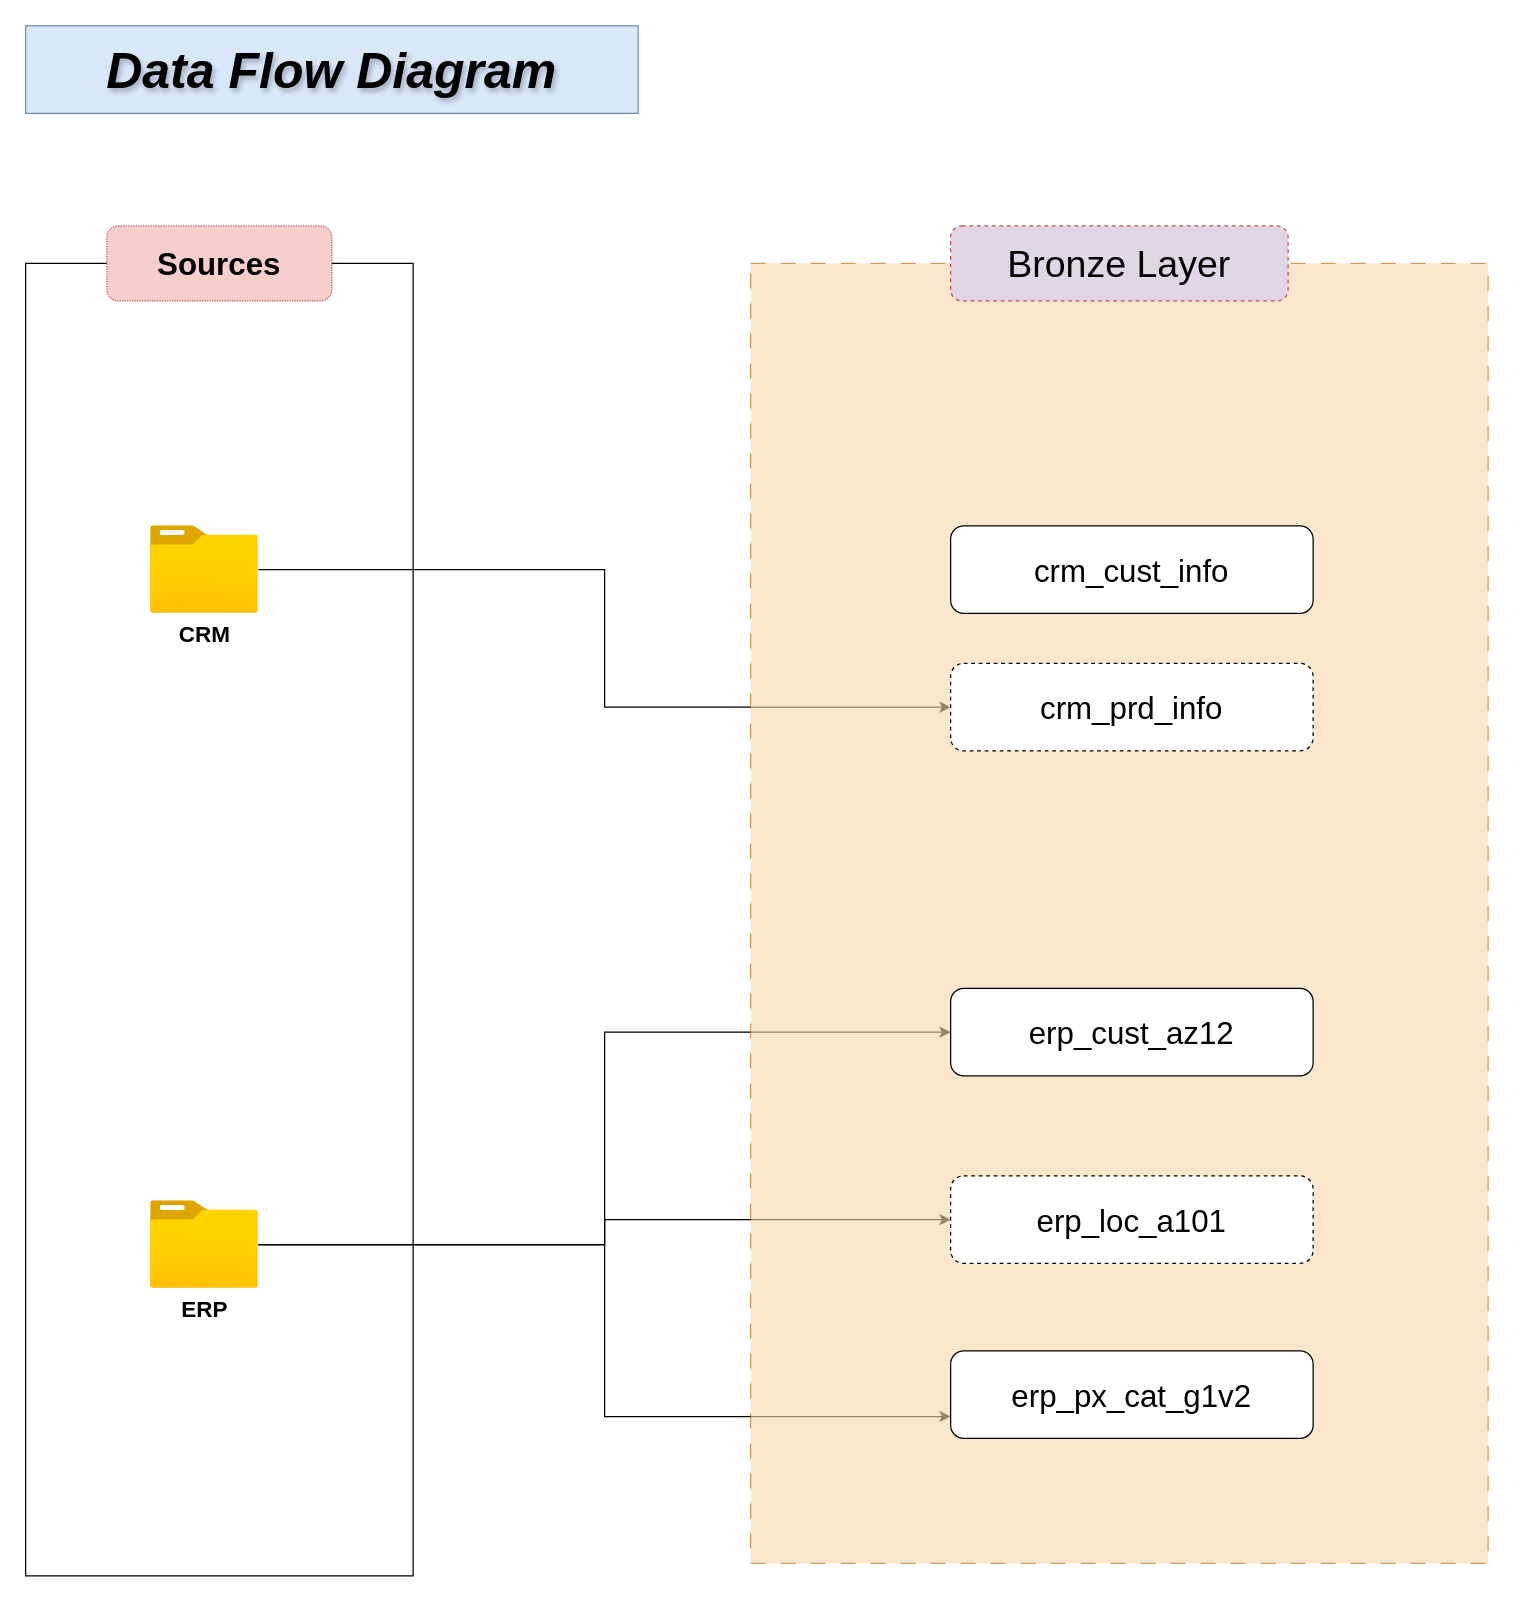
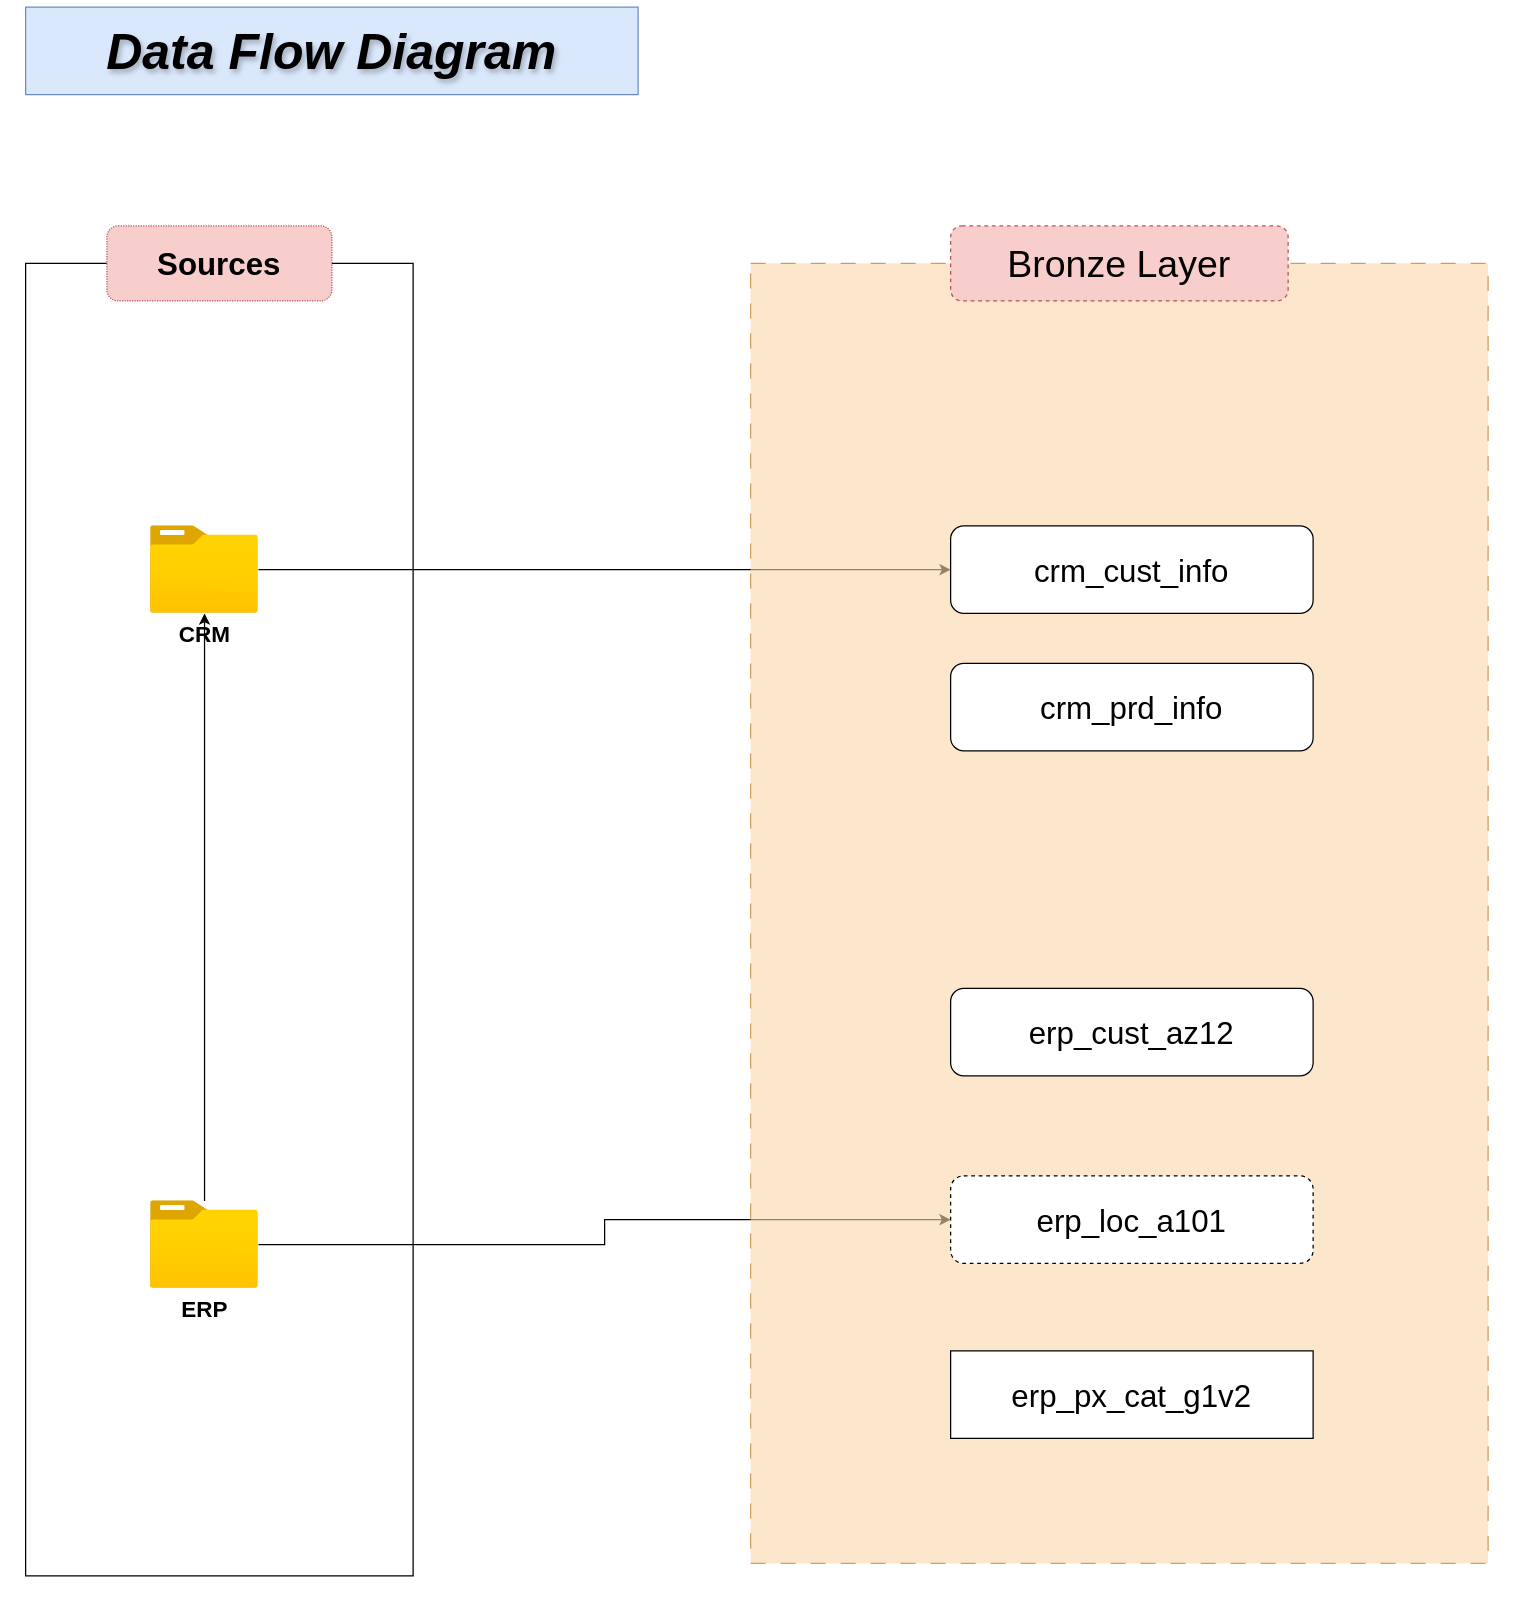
  <mxCell id="0" />
  <mxCell id="1" parent="0" />
- <mxCell id="2" value="Data Flow Diagram" style="text;html=1;align=center;verticalAlign=middle;whiteSpace=wrap;rounded=0;fillColor=#dae8fc;strokeColor=#6c8ebf;fontSize=40;fontStyle=3;textShadow=1;labelBackgroundColor=none;labelBorderColor=none;" vertex="1" parent="1"><mxGeometry x="20" y="20" width="490" height="70" as="geometry" /></mxCell>
+ <mxCell id="2" value="Data Flow Diagram" style="text;html=1;align=center;verticalAlign=middle;whiteSpace=wrap;rounded=0;fillColor=#dae8fc;strokeColor=#6c8ebf;fontSize=40;fontStyle=3;textShadow=1;labelBackgroundColor=none;labelBorderColor=none;" vertex="1" parent="1"><mxGeometry x="20" y="5" width="490" height="70" as="geometry" /></mxCell>
  <mxCell id="3" value="" style="rounded=0;whiteSpace=wrap;html=1;" vertex="1" parent="1"><mxGeometry x="20" y="210" width="310" height="1050" as="geometry" /></mxCell>
  <mxCell id="4" value="Sources" style="rounded=1;whiteSpace=wrap;html=1;fontSize=25;fontStyle=1;dashed=1;dashPattern=1 1;strokeColor=#b85450;fillColor=#f8cecc;" vertex="1" parent="1"><mxGeometry x="85" y="180" width="180" height="60" as="geometry" /></mxCell>
- <mxCell id="6" style="edgeStyle=orthogonalEdgeStyle;rounded=0;orthogonalLoop=1;jettySize=auto;html=1;entryX=0;entryY=0.5;entryDx=0;entryDy=0;" edge="1" parent="1" source="7" target="15"><mxGeometry relative="1" as="geometry" /></mxCell>
+ <mxCell id="5" style="edgeStyle=orthogonalEdgeStyle;rounded=0;orthogonalLoop=1;jettySize=auto;html=1;" edge="1" parent="1" source="7" target="14"><mxGeometry relative="1" as="geometry" /></mxCell>
  <mxCell id="7" value="CRM" style="image;aspect=fixed;html=1;points=[];align=center;fontSize=18;image=img/lib/azure2/general/Folder_Blank.svg;fontStyle=1" vertex="1" parent="1"><mxGeometry x="120" y="420" width="86.25" height="70" as="geometry" /></mxCell>
- <mxCell id="8" style="edgeStyle=orthogonalEdgeStyle;rounded=0;orthogonalLoop=1;jettySize=auto;html=1;entryX=0;entryY=0.5;entryDx=0;entryDy=0;" edge="1" parent="1" source="11" target="16"><mxGeometry relative="1" as="geometry" /></mxCell>
  <mxCell id="9" style="edgeStyle=orthogonalEdgeStyle;rounded=0;orthogonalLoop=1;jettySize=auto;html=1;" edge="1" parent="1" source="11" target="17"><mxGeometry relative="1" as="geometry" /></mxCell>
- <mxCell id="10" style="edgeStyle=orthogonalEdgeStyle;rounded=0;orthogonalLoop=1;jettySize=auto;html=1;entryX=0;entryY=0.75;entryDx=0;entryDy=0;" edge="1" parent="1" source="11" target="18"><mxGeometry relative="1" as="geometry" /></mxCell>
+ <mxCell id="10" style="edgeStyle=orthogonalEdgeStyle;rounded=0;orthogonalLoop=1;jettySize=auto;html=1;" edge="1" parent="1" source="11" target="7"><mxGeometry relative="1" as="geometry" /></mxCell>
  <mxCell id="11" value="ERP" style="image;aspect=fixed;html=1;points=[];align=center;fontSize=18;image=img/lib/azure2/general/Folder_Blank.svg;fontStyle=1" vertex="1" parent="1"><mxGeometry x="120" y="960" width="86.25" height="70" as="geometry" /></mxCell>
  <mxCell id="12" value="" style="rounded=0;whiteSpace=wrap;html=1;opacity=60;dashed=1;dashPattern=12 12;fillColor=#fad7ac;strokeColor=#b46504;" vertex="1" parent="1"><mxGeometry x="600" y="210" width="590" height="1040" as="geometry" /></mxCell>
- <mxCell id="13" value="Bronze Layer" style="rounded=1;whiteSpace=wrap;html=1;fontSize=30;fillColor=#e1d5e7;strokeColor=#b85450;dashed=1;" vertex="1" parent="1"><mxGeometry x="760" y="180" width="270" height="60" as="geometry" /></mxCell>
+ <mxCell id="13" value="Bronze Layer" style="rounded=1;whiteSpace=wrap;html=1;fontSize=30;fillColor=#f8cecc;strokeColor=#b85450;dashed=1;" vertex="1" parent="1"><mxGeometry x="760" y="180" width="270" height="60" as="geometry" /></mxCell>
  <mxCell id="14" value="crm_cust_info" style="rounded=1;whiteSpace=wrap;html=1;fontSize=25;" vertex="1" parent="1"><mxGeometry x="760" y="420" width="290" height="70" as="geometry" /></mxCell>
- <mxCell id="15" value="crm_prd_info" style="rounded=1;whiteSpace=wrap;html=1;fontSize=25;dashed=1;" vertex="1" parent="1"><mxGeometry x="760" y="530" width="290" height="70" as="geometry" /></mxCell>
+ <mxCell id="15" value="crm_prd_info" style="rounded=1;whiteSpace=wrap;html=1;fontSize=25;" vertex="1" parent="1"><mxGeometry x="760" y="530" width="290" height="70" as="geometry" /></mxCell>
  <mxCell id="16" value="erp_cust_az12" style="rounded=1;whiteSpace=wrap;html=1;fontSize=25;" vertex="1" parent="1"><mxGeometry x="760" y="790" width="290" height="70" as="geometry" /></mxCell>
  <mxCell id="17" value="erp_loc_a101" style="rounded=1;whiteSpace=wrap;html=1;fontSize=25;dashed=1;" vertex="1" parent="1"><mxGeometry x="760" y="940" width="290" height="70" as="geometry" /></mxCell>
- <mxCell id="18" value="erp_px_cat_g1v2" style="rounded=1;whiteSpace=wrap;html=1;fontSize=25;" vertex="1" parent="1"><mxGeometry x="760" y="1080" width="290" height="70" as="geometry" /></mxCell>
+ <mxCell id="18" value="erp_px_cat_g1v2" style="whiteSpace=wrap;html=1;fontSize=25;rounded=0;" vertex="1" parent="1"><mxGeometry x="760" y="1080" width="290" height="70" as="geometry" /></mxCell>
